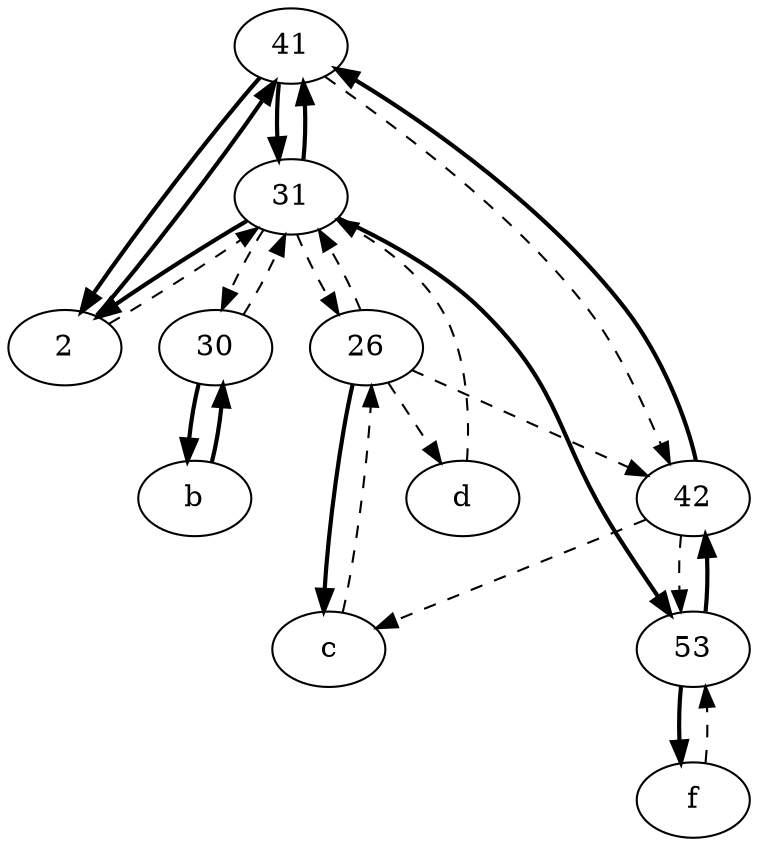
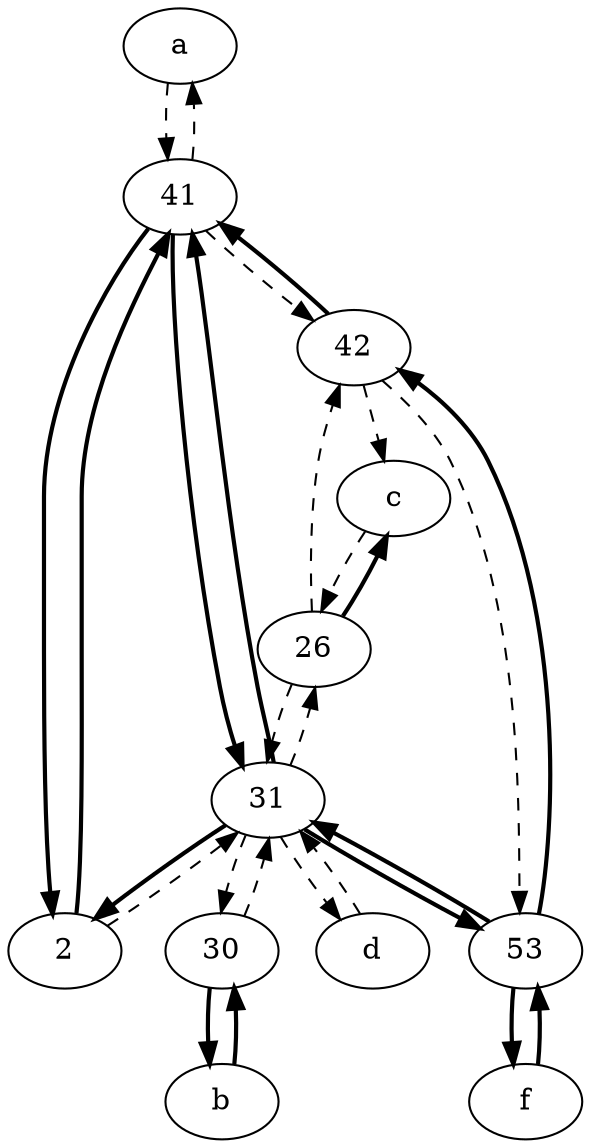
  digraph {
    edge [style=dashed]
+   a
    41
    n3 [label=31]
    2
    42
    d
    26
    53
    n9 [label=30]
    c
    f
    b
+   a -> 41
+   41 -> a
    41 -> n3 [style=bold]
    41 -> 2 [style=bold]
    41 -> 42
    n3 -> 41 [style=bold]
    n3 -> 2 [style=bold]
-   26 -> d
+   n3 -> d
    n3 -> 26
    n3 -> 53 [style=bold]
    n3 -> n9
    2 -> 41 [style=bold]
    2 -> n3
    42 -> 41 [style=bold]
    42 -> 53
    42 -> c
    d -> n3
    26 -> n3
    26 -> 42
    26 -> c [style=bold]
+   53 -> n3 [style=bold]
    53 -> 42 [style=bold]
    53 -> f [style=bold]
    n9 -> n3
    n9 -> b [style=bold]
    c -> 26
-   f -> 53
+   f -> 53 [style=bold]
    b -> n9 [style=bold]
  }
